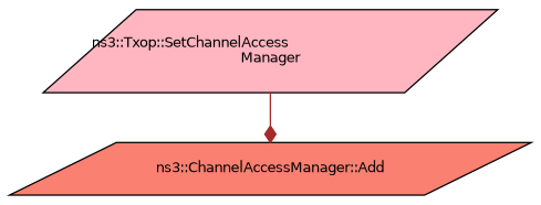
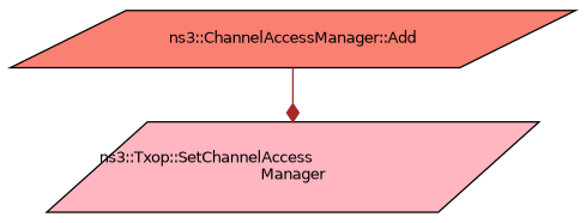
  digraph {
    rankdir=TB
    node [color=black fontname=Helvetica fontsize=10 shape=parallelogram style=filled]
    n1 [fillcolor=lightpink fontcolor=black height=0.2 label="ns3::Txop::SetChannelAccess\lManager" width=0.4]
    n2 [fillcolor=salmon height=0.2 label="ns3::ChannelAccessManager::Add" width=0.4]
-   n1 -> n2 [color=brown fontname=Helvetica fontsize=10 labelfontname=Helvetica labelfontsize=10 style=solid arrowhead=diamond]
+   n2 -> n1 [color=brown fontname=Helvetica fontsize=10 labelfontname=Helvetica labelfontsize=10 style=solid arrowhead=diamond]
  }
